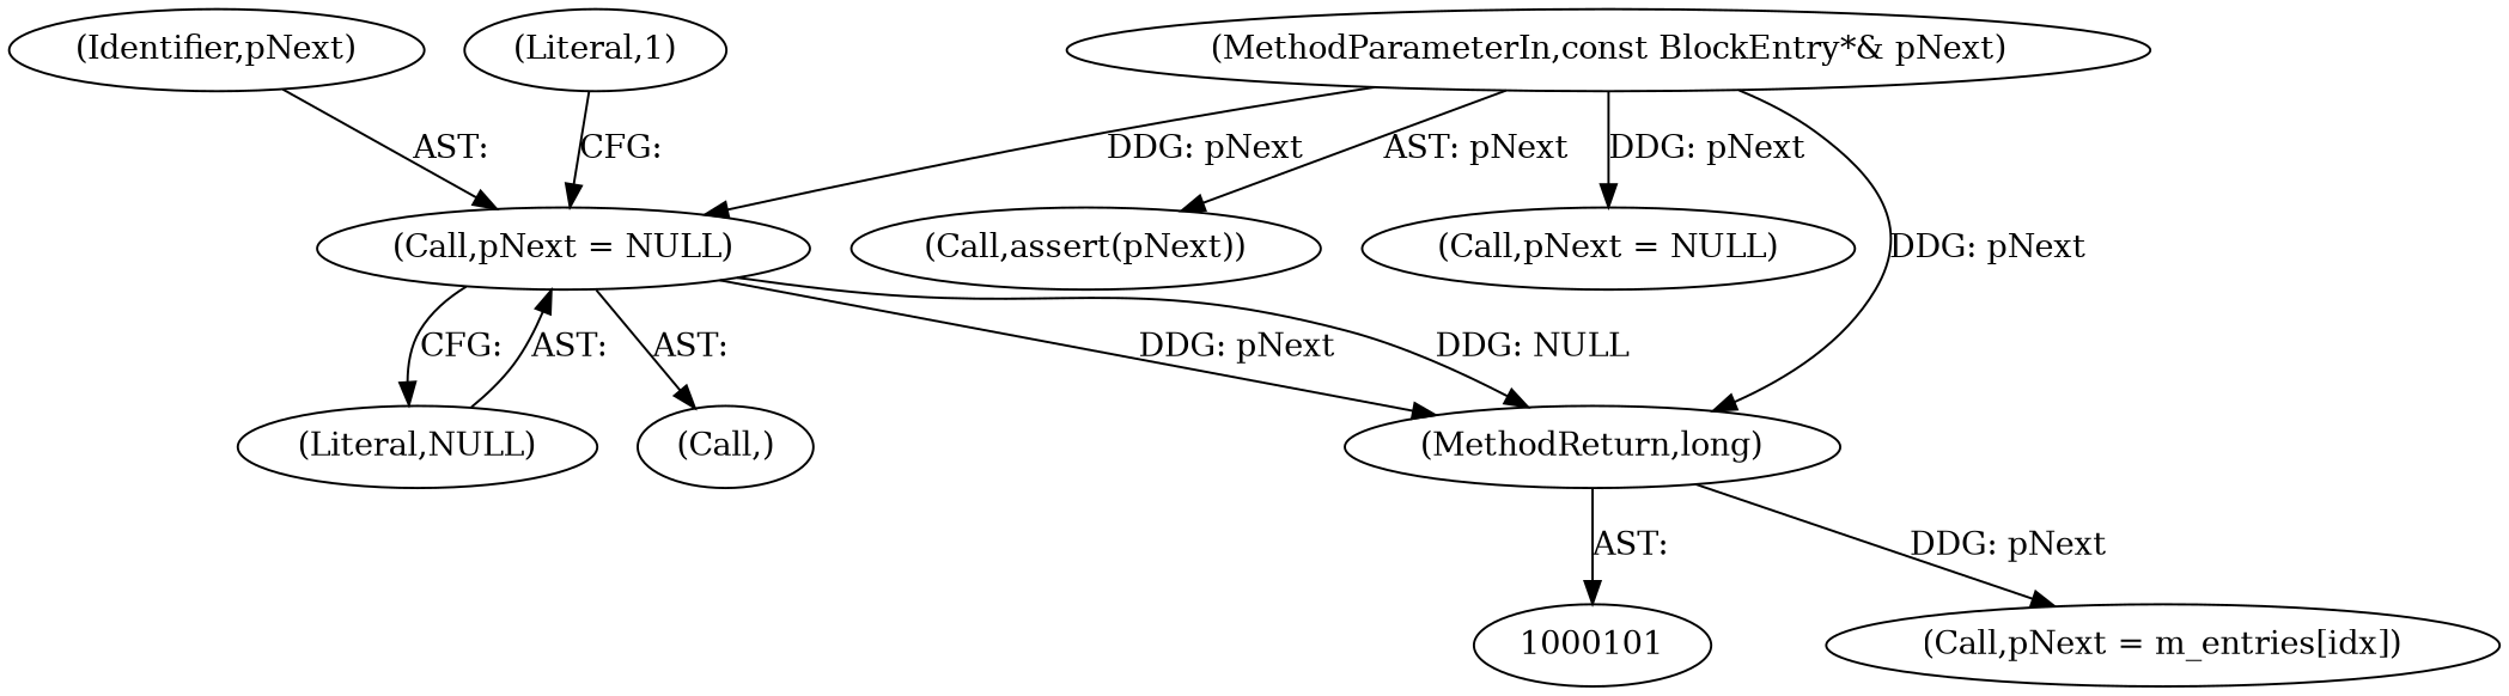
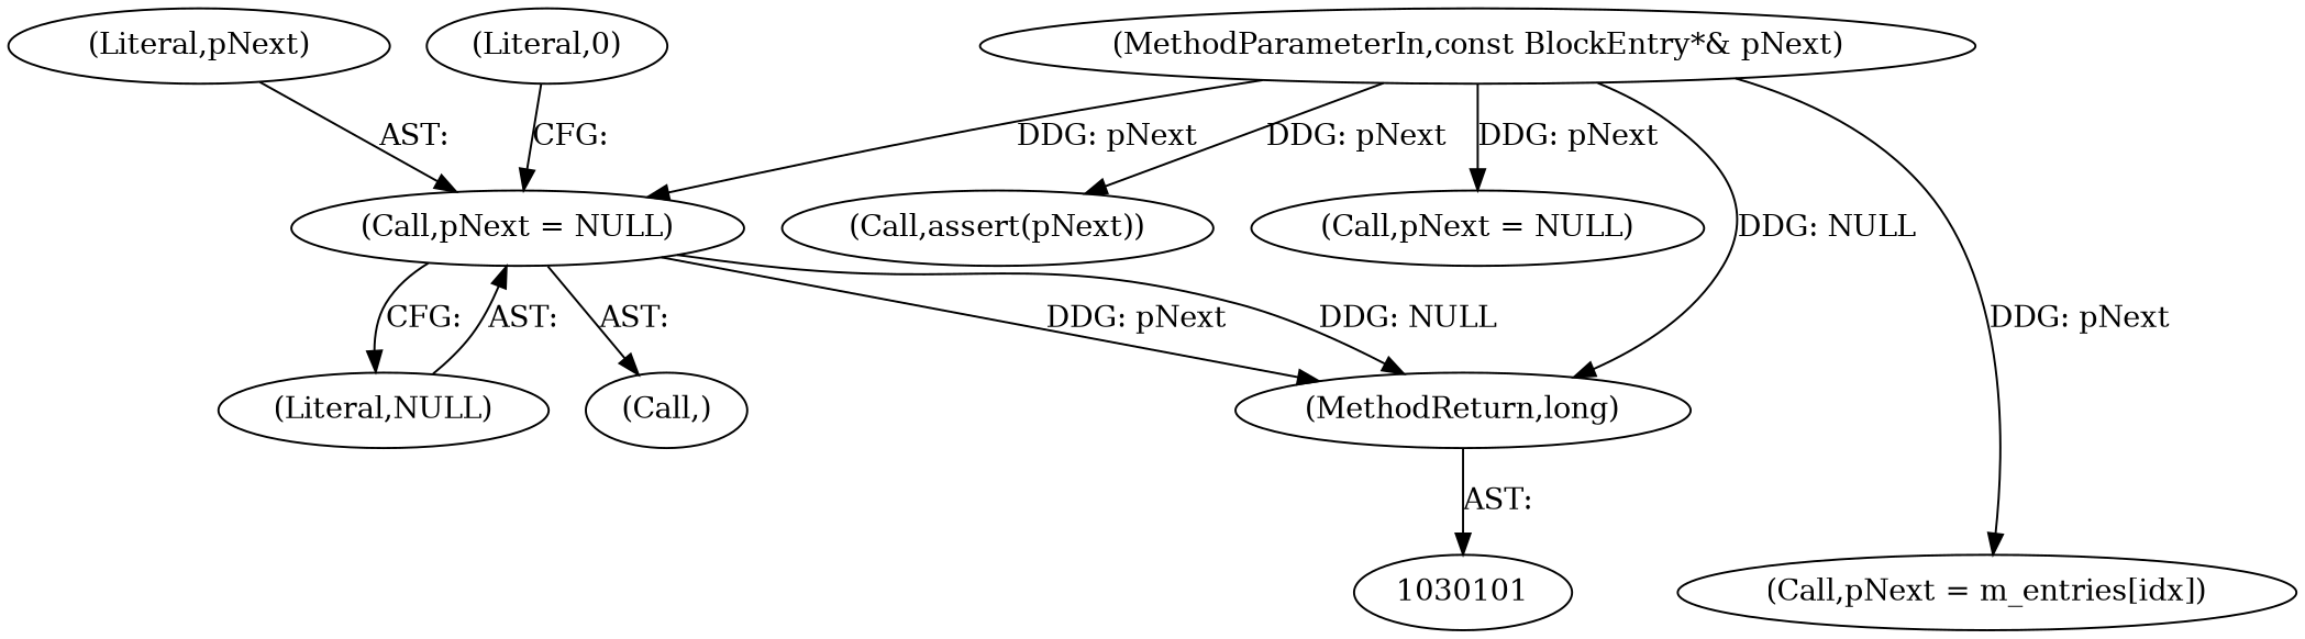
  digraph {
    n1 [label="(Call,pNext = NULL)"]
    n2 [label="(MethodReturn,long)"]
    n3 [label="(Literal,NULL)"]
    n4 [label="(Call,)"]
-   1000101
+   1000101 [label=1030101]
    n6 [label="(MethodParameterIn,const BlockEntry*& pNext)"]
    n7 [label="(Call,assert(pNext))"]
    n8 [label="(Call,pNext = NULL)"]
    n9 [label="(Call,pNext = m_entries[idx])"]
-   n10 [label="(Identifier,pNext)"]
-   n11 [label="(Literal,1)"]
+   n10 [label="(Literal,pNext)"]
+   n11 [label="(Literal,0)"]
    n1 -> n2 [label="DDG: pNext"]
    n1 -> n2 [label="DDG: NULL"]
    n1 -> n3 [label="CFG: "]
    n1 -> n4 [label="AST: "]
    n2 -> 1000101 [label="AST: "]
    n3 -> n1 [label="AST: "]
    n6 -> n1 [label="DDG: pNext"]
-   n6 -> n2 [label="DDG: pNext"]
-   n6 -> n7 [label="AST: pNext"]
+   n6 -> n2 [label="DDG: NULL"]
+   n6 -> n7 [label="DDG: pNext"]
    n6 -> n8 [label="DDG: pNext"]
-   n2 -> n9 [label="DDG: pNext"]
+   n6 -> n9 [label="DDG: pNext"]
    n10 -> n1 [label="AST: "]
    n11 -> n1 [label="CFG: "]
  }
